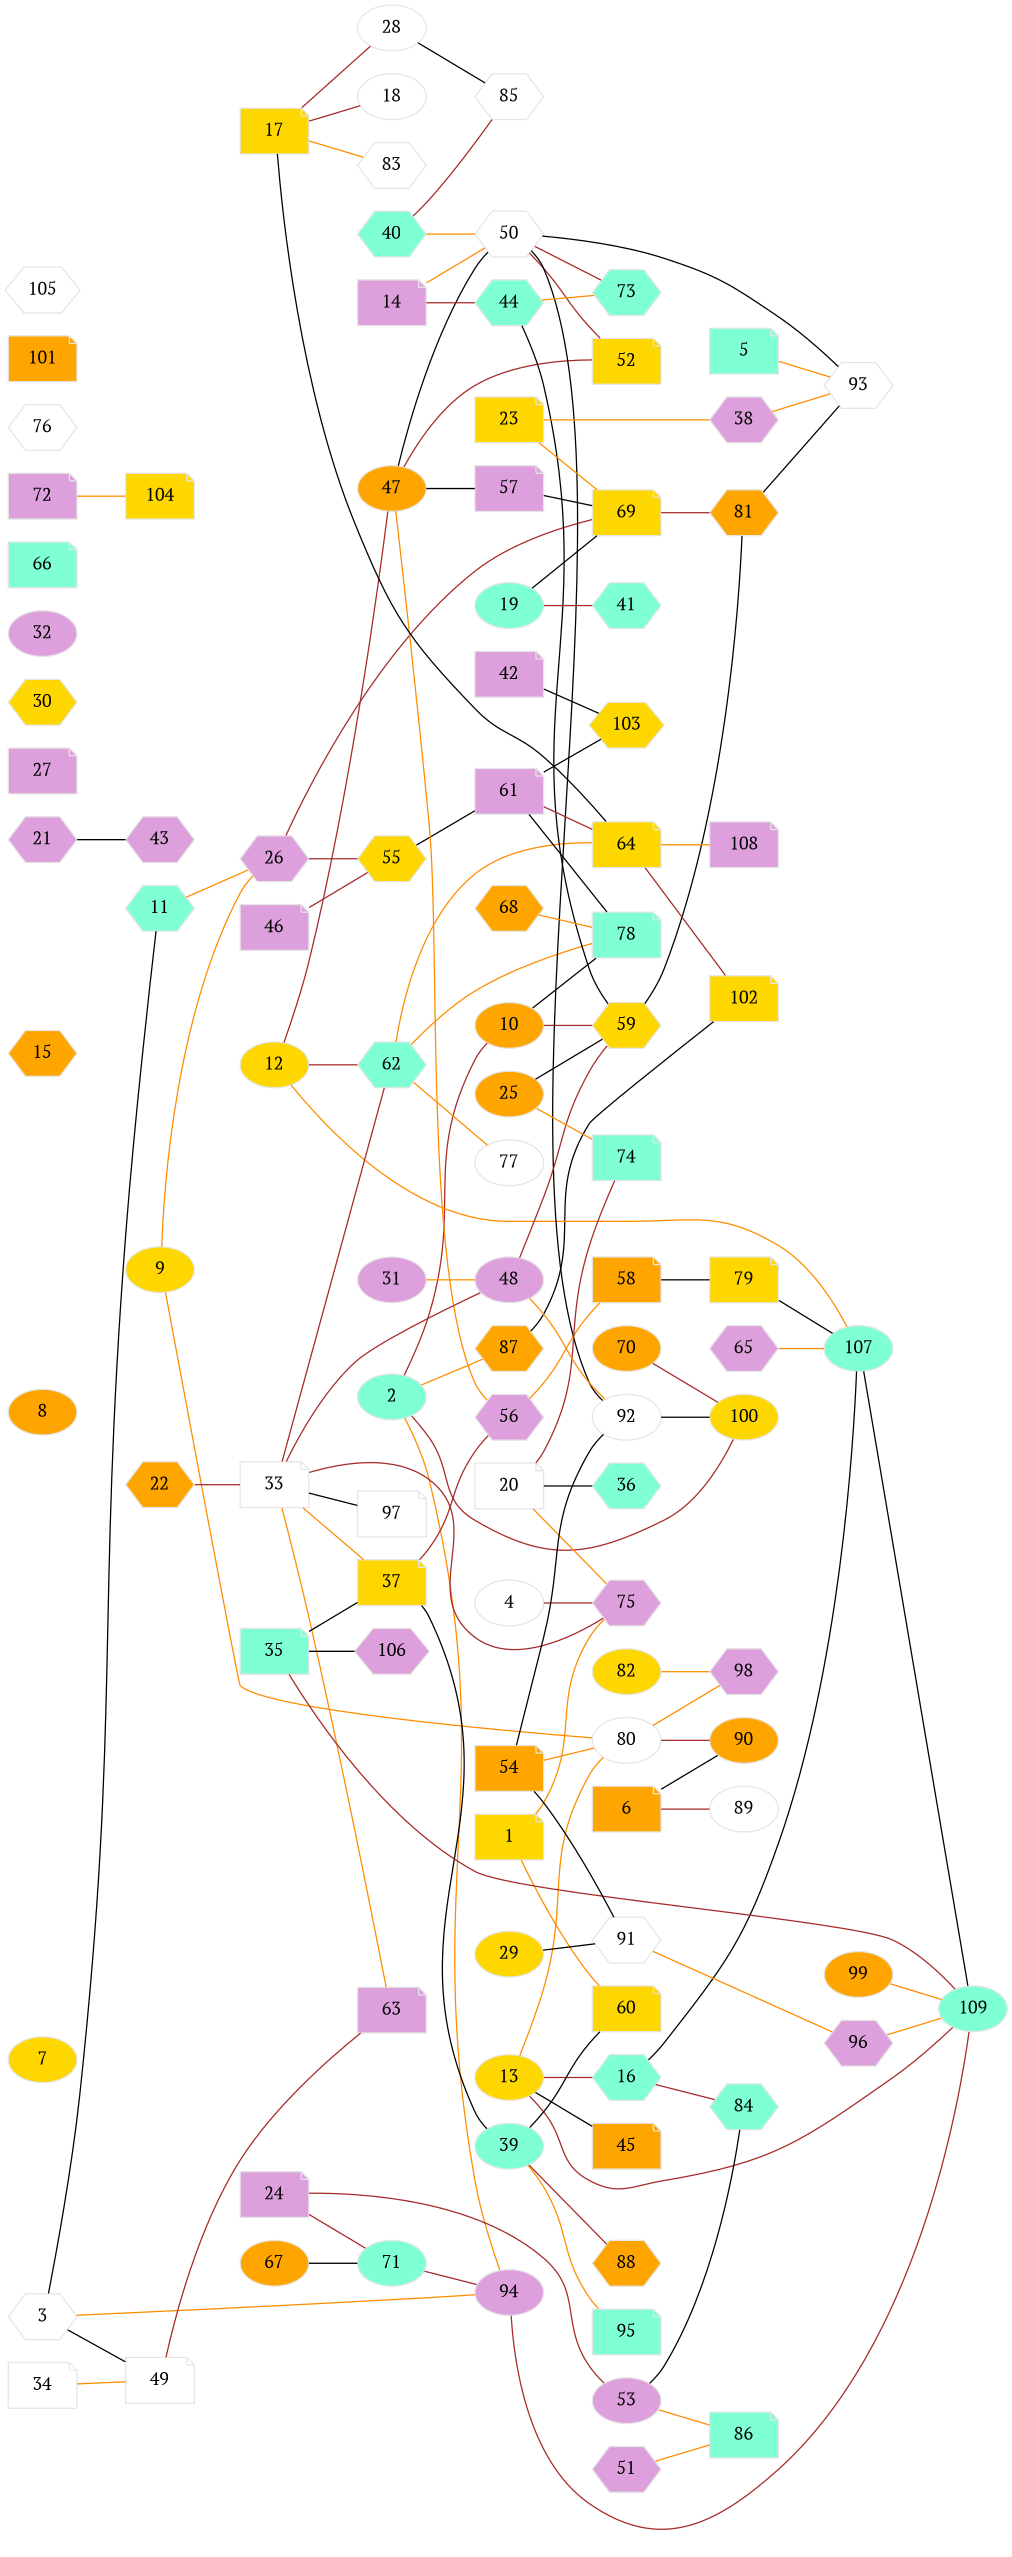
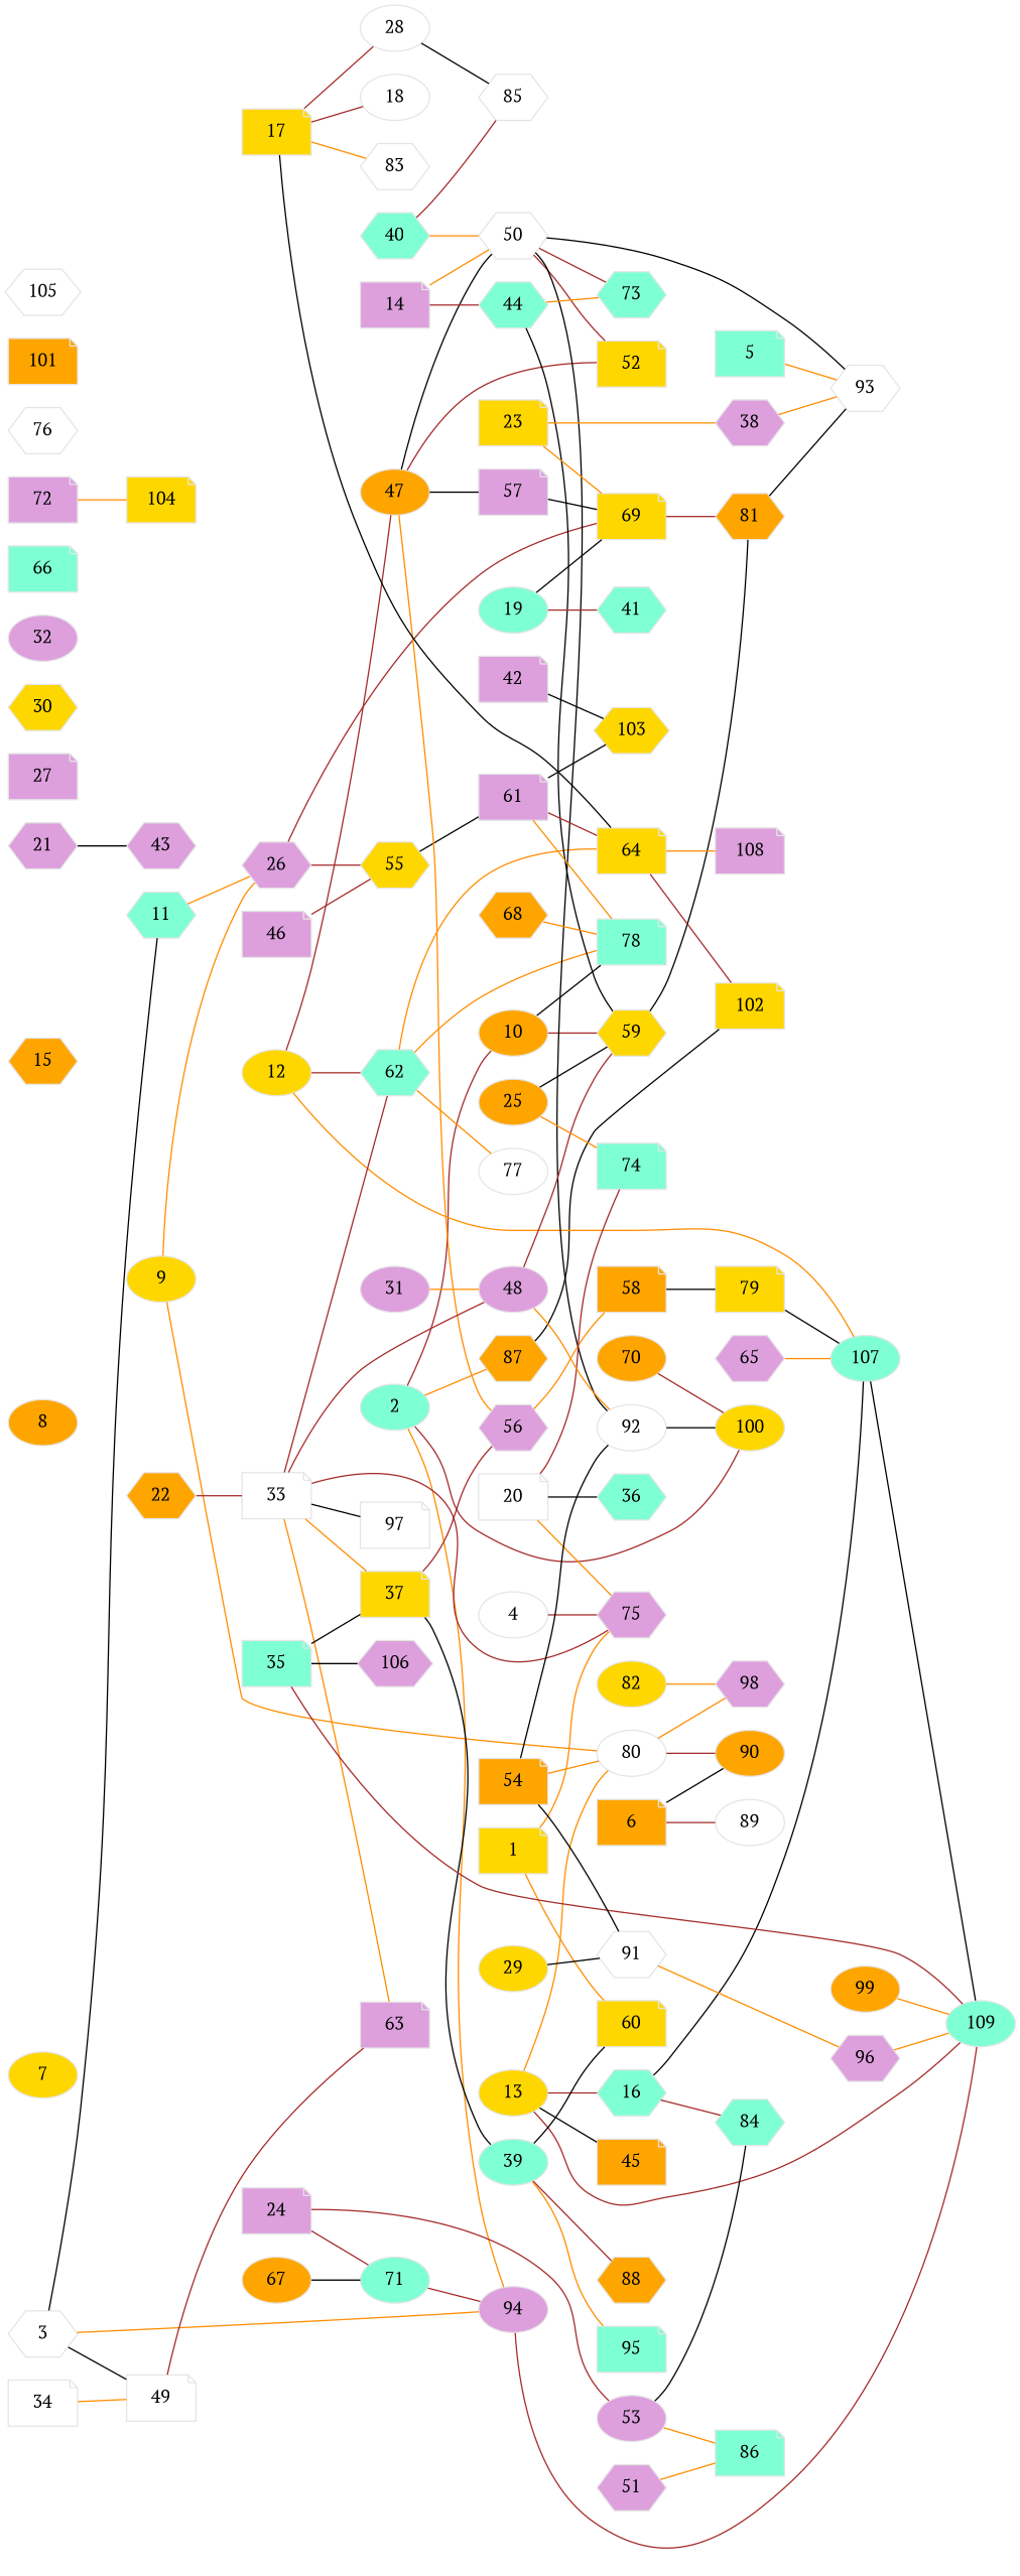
  graph {
    fontname="PT Serif"
    rankdir=LR
    node [color=gray90 fillcolor=plum fontname="PT Serif" shape=note style=filled]
    edge [color=darkorange fontname="PT Serif"]
    1 [fillcolor=gold]
    60 [fillcolor=gold]
    75 [shape=hexagon]
    2 [fillcolor=aquamarine shape=ellipse]
    10 [fillcolor=orange shape=ellipse]
    87 [fillcolor=orange shape=hexagon]
    94 [shape=ellipse]
    100 [fillcolor=gold shape=ellipse]
    59 [fillcolor=gold shape=hexagon]
    78 [fillcolor=aquamarine]
    102 [fillcolor=gold]
    109 [fillcolor=aquamarine shape=ellipse]
    3 [fillcolor=white shape=hexagon]
    11 [fillcolor=aquamarine shape=hexagon]
    49 [fillcolor=white]
    26 [shape=hexagon]
    63
    4 [fillcolor=white shape=ellipse]
    5 [fillcolor=aquamarine]
    93 [fillcolor=white shape=hexagon]
    6 [fillcolor=orange]
    89 [fillcolor=white shape=ellipse]
    90 [fillcolor=orange shape=ellipse]
    7 [fillcolor=gold shape=ellipse]
    8 [fillcolor=orange shape=ellipse]
    9 [fillcolor=gold shape=ellipse]
    80 [fillcolor=white shape=ellipse]
    69 [fillcolor=gold]
    55 [fillcolor=gold shape=hexagon]
    98 [shape=hexagon]
    81 [fillcolor=orange shape=hexagon]
    12 [fillcolor=gold shape=ellipse]
    47 [fillcolor=orange shape=ellipse]
    62 [fillcolor=aquamarine shape=hexagon]
    107 [fillcolor=aquamarine shape=ellipse]
    50 [fillcolor=white shape=hexagon]
    56 [shape=hexagon]
    52 [fillcolor=gold]
    57
    64 [fillcolor=gold]
    77 [fillcolor=white shape=ellipse]
    13 [fillcolor=gold shape=ellipse]
    16 [fillcolor=aquamarine shape=hexagon]
    45 [fillcolor=orange]
    84 [fillcolor=aquamarine shape=hexagon]
    44 [fillcolor=aquamarine shape=hexagon]
    14
    73 [fillcolor=aquamarine shape=hexagon]
    92 [fillcolor=white shape=ellipse]
    15 [fillcolor=orange shape=hexagon]
    17 [fillcolor=gold]
    18 [fillcolor=white shape=ellipse]
    28 [fillcolor=white shape=ellipse]
    83 [fillcolor=white shape=hexagon]
    85 [fillcolor=white shape=hexagon]
    108
    19 [fillcolor=aquamarine shape=ellipse]
    41 [fillcolor=aquamarine shape=hexagon]
    20 [fillcolor=white]
    36 [fillcolor=aquamarine shape=hexagon]
    74 [fillcolor=aquamarine]
    21 [shape=hexagon]
    43 [shape=hexagon]
    22 [fillcolor=orange shape=hexagon]
    33 [fillcolor=white]
    48 [shape=ellipse]
    37 [fillcolor=gold]
    97 [fillcolor=white]
    23 [fillcolor=gold]
    38 [shape=hexagon]
    53 [shape=ellipse]
    24
    71 [fillcolor=aquamarine shape=ellipse]
    86 [fillcolor=aquamarine]
    25 [fillcolor=orange shape=ellipse]
    61
    27
    29 [fillcolor=gold shape=ellipse]
    91 [fillcolor=white shape=hexagon]
    96 [shape=hexagon]
    30 [fillcolor=gold shape=hexagon]
    31 [shape=ellipse]
    32 [shape=ellipse]
    39 [fillcolor=aquamarine shape=ellipse]
    34 [fillcolor=white]
    35 [fillcolor=aquamarine]
    106 [shape=hexagon]
    88 [fillcolor=orange shape=hexagon]
    95 [fillcolor=aquamarine]
    58 [fillcolor=orange]
    40 [fillcolor=aquamarine shape=hexagon]
    103 [fillcolor=gold shape=hexagon]
    42
    46
    51 [shape=hexagon]
    54 [fillcolor=orange]
    79 [fillcolor=gold]
    65 [shape=hexagon]
    66 [fillcolor=aquamarine]
    67 [fillcolor=orange shape=ellipse]
    68 [fillcolor=orange shape=hexagon]
    70 [fillcolor=orange shape=ellipse]
    104 [fillcolor=gold]
    72
    76 [fillcolor=white shape=hexagon]
    82 [fillcolor=gold shape=ellipse]
    99 [fillcolor=orange shape=ellipse]
    101 [fillcolor=orange]
    105 [fillcolor=white shape=hexagon]
    1 -- 60
    1 -- 75
    2 -- 10 [color=brown]
    2 -- 87
    2 -- 94
    2 -- 100 [color=brown]
    10 -- 59 [color=brown]
    10 -- 78 [color=black]
    87 -- 102 [color=black]
    94 -- 109 [color=brown]
    59 -- 81 [color=black]
    3 -- 94
    3 -- 11 [color=black]
    3 -- 49 [color=black]
    11 -- 26
    49 -- 63 [color=brown]
    26 -- 69 [color=brown]
    26 -- 55 [color=brown]
    4 -- 75 [color=brown]
    5 -- 93
    6 -- 89 [color=brown]
    6 -- 90 [color=black]
    9 -- 26
    9 -- 80
    80 -- 90 [color=brown]
    80 -- 98
    69 -- 81 [color=brown]
    55 -- 61 [color=black]
    81 -- 93 [color=black]
    12 -- 47 [color=brown]
    12 -- 62 [color=brown]
    12 -- 107
    47 -- 50 [color=black]
    47 -- 56
    47 -- 52 [color=brown]
    47 -- 57 [color=black]
    62 -- 78
    62 -- 64
    62 -- 77
    107 -- 109 [color=black]
    50 -- 93 [color=black]
    50 -- 52 [color=brown]
    50 -- 73 [color=brown]
    50 -- 92 [color=black]
    56 -- 58
    57 -- 69 [color=black]
    64 -- 102 [color=brown]
    64 -- 108
    13 -- 109 [color=brown]
    13 -- 80
    13 -- 16 [color=brown]
    13 -- 45 [color=black]
    16 -- 107 [color=black]
    16 -- 84 [color=brown]
    44 -- 59 [color=black]
    44 -- 73
    14 -- 50
    14 -- 44 [color=brown]
    92 -- 100 [color=black]
    17 -- 64 [color=black]
    17 -- 18 [color=brown]
    17 -- 28 [color=brown]
    17 -- 83
    28 -- 85 [color=black]
    19 -- 69 [color=black]
    19 -- 41 [color=brown]
    20 -- 75
    20 -- 36 [color=black]
    20 -- 74 [color=brown]
    21 -- 43 [color=black]
    22 -- 33 [color=brown]
    33 -- 75 [color=brown]
    33 -- 63
    33 -- 62 [color=brown]
    33 -- 48 [color=brown]
    33 -- 37
    33 -- 97 [color=black]
    48 -- 59 [color=brown]
    48 -- 92
    37 -- 56 [color=brown]
    37 -- 39 [color=black]
    23 -- 69
    23 -- 38
    38 -- 93
    53 -- 84 [color=black]
    53 -- 86
    24 -- 53 [color=brown]
    24 -- 71 [color=brown]
    71 -- 94 [color=brown]
    25 -- 59 [color=black]
    25 -- 74
-   61 -- 78 [color=black]
+   61 -- 78
    61 -- 64 [color=brown]
    61 -- 103 [color=black]
    29 -- 91 [color=black]
    91 -- 96
    96 -- 109
    31 -- 48
    39 -- 60 [color=black]
    39 -- 88 [color=brown]
    39 -- 95
    34 -- 49
    35 -- 109 [color=brown]
    35 -- 37 [color=black]
    35 -- 106 [color=black]
    58 -- 79 [color=black]
    40 -- 50
    40 -- 85 [color=brown]
    42 -- 103 [color=black]
    46 -- 55 [color=brown]
    51 -- 86
    54 -- 80
    54 -- 92 [color=black]
    54 -- 91 [color=black]
    79 -- 107 [color=black]
    65 -- 107
    67 -- 71 [color=black]
    68 -- 78
    70 -- 100 [color=brown]
    72 -- 104
    82 -- 98
    99 -- 109
  }
